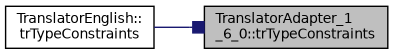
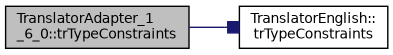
  digraph {
    rankdir=LR
    node [color=black fontname=Helvetica fontsize=10 shape=record style=filled]
    n1 [fillcolor=grey75 fontcolor=black height=0.2 label="TranslatorAdapter_1\l_6_0::trTypeConstraints" width=0.4]
    n2 [fillcolor=white height=0.2 label="TranslatorEnglish::\ltrTypeConstraints" width=0.4]
-   n2 -> n1 [color=midnightblue fontname=Helvetica fontsize=10 labelfontname=Helvetica labelfontsize=10 style=solid arrowhead=box]
+   n1 -> n2 [color=midnightblue fontname=Helvetica fontsize=10 labelfontname=Helvetica labelfontsize=10 style=solid arrowhead=box]
  }
